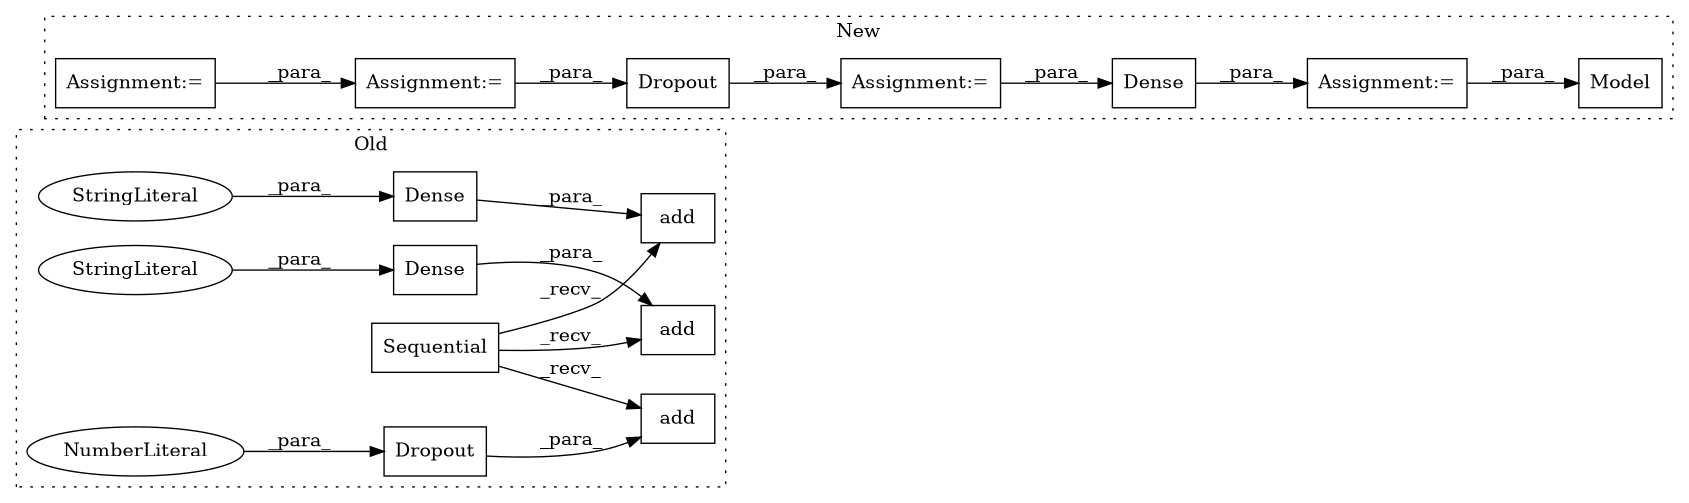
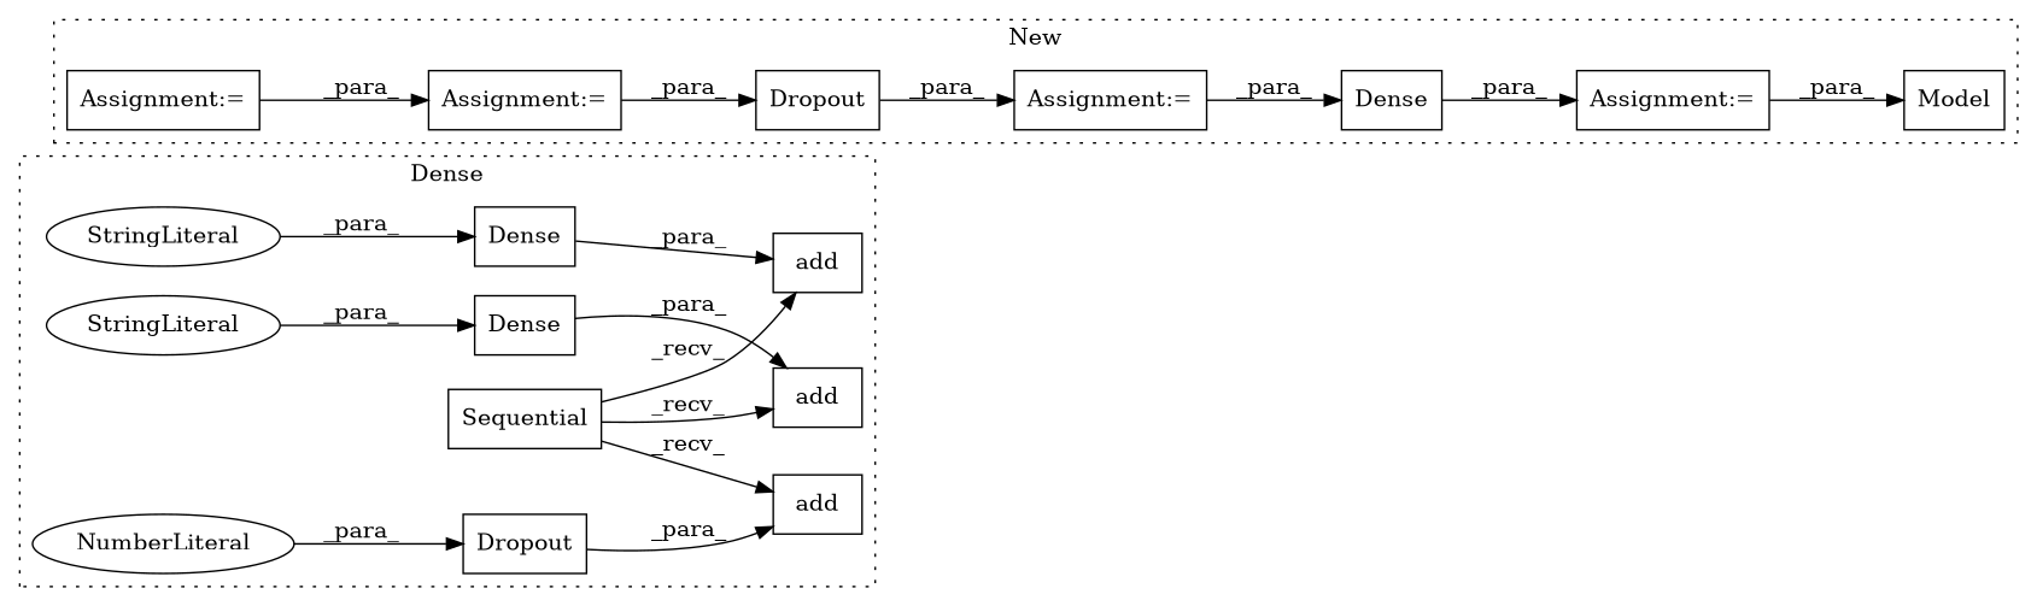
  digraph {
    rankdir=LR
    node [a=32 l="6,1" s=2196 shape=box]
    n1 [l="4,1" label=add s="2108,2129"]
    n2 [label=Dense s="2112,2128"]
    n3 [l=12 label=Sequential s=1761]
    n4 [l="4,1" label=add s="2142,2158"]
    n5 [l="8,1" label=Dropout s="2146,2157"]
    n6 [l="4,1" label=add s="2171,2206"]
    n7 [a=34 l=3 label=NumberLiteral s=2154 shape=ellipse]
    n8 [label=Dense s="2175,2205"]
    n9 [a=45 l=9 label=StringLiteral shape=ellipse]
    n10 [a=45 l=6 label=StringLiteral s=2122 shape=ellipse]
    n11 [l="8,1" label=Dropout s="2373,2394"]
    n12 [a=7 l=1 label="Assignment:=" s=2456]
    n13 [label=Dense s="2539,2558"]
    n14 [a=7 l=1 label="Assignment:="]
    n15 [a=7 l=1 label="Assignment:=" s=2538]
    n16 [a=7 l=1 label="Assignment:=" s=2098]
    n17 [label=Model s="2571,2603"]
    subgraph cluster_1 {
-     label=Old
+     label=Dense
      style=dotted
      n1
      n2
      n3
      n4
      n5
      n6
      n7
      n8
      n9
      n10
    }
    subgraph cluster_2 {
      label=New
      style=dotted
      n11
      n12
      n13
      n14
      n15
      n16
      n17
    }
    n2 -> n1 [label=_para_]
    n3 -> n1 [label=_recv_]
    n3 -> n4 [label=_recv_]
    n3 -> n6 [label=_recv_]
    n5 -> n4 [label=_para_]
    n7 -> n5 [label=_para_]
    n8 -> n6 [label=_para_]
    n9 -> n8 [label=_para_]
    n10 -> n2 [label=_para_]
    n11 -> n12 [label=_para_]
    n12 -> n13 [label=_para_]
    n13 -> n15 [label=_para_]
    n14 -> n11 [label=_para_]
    n15 -> n17 [label=_para_]
    n16 -> n14 [label=_para_]
  }
